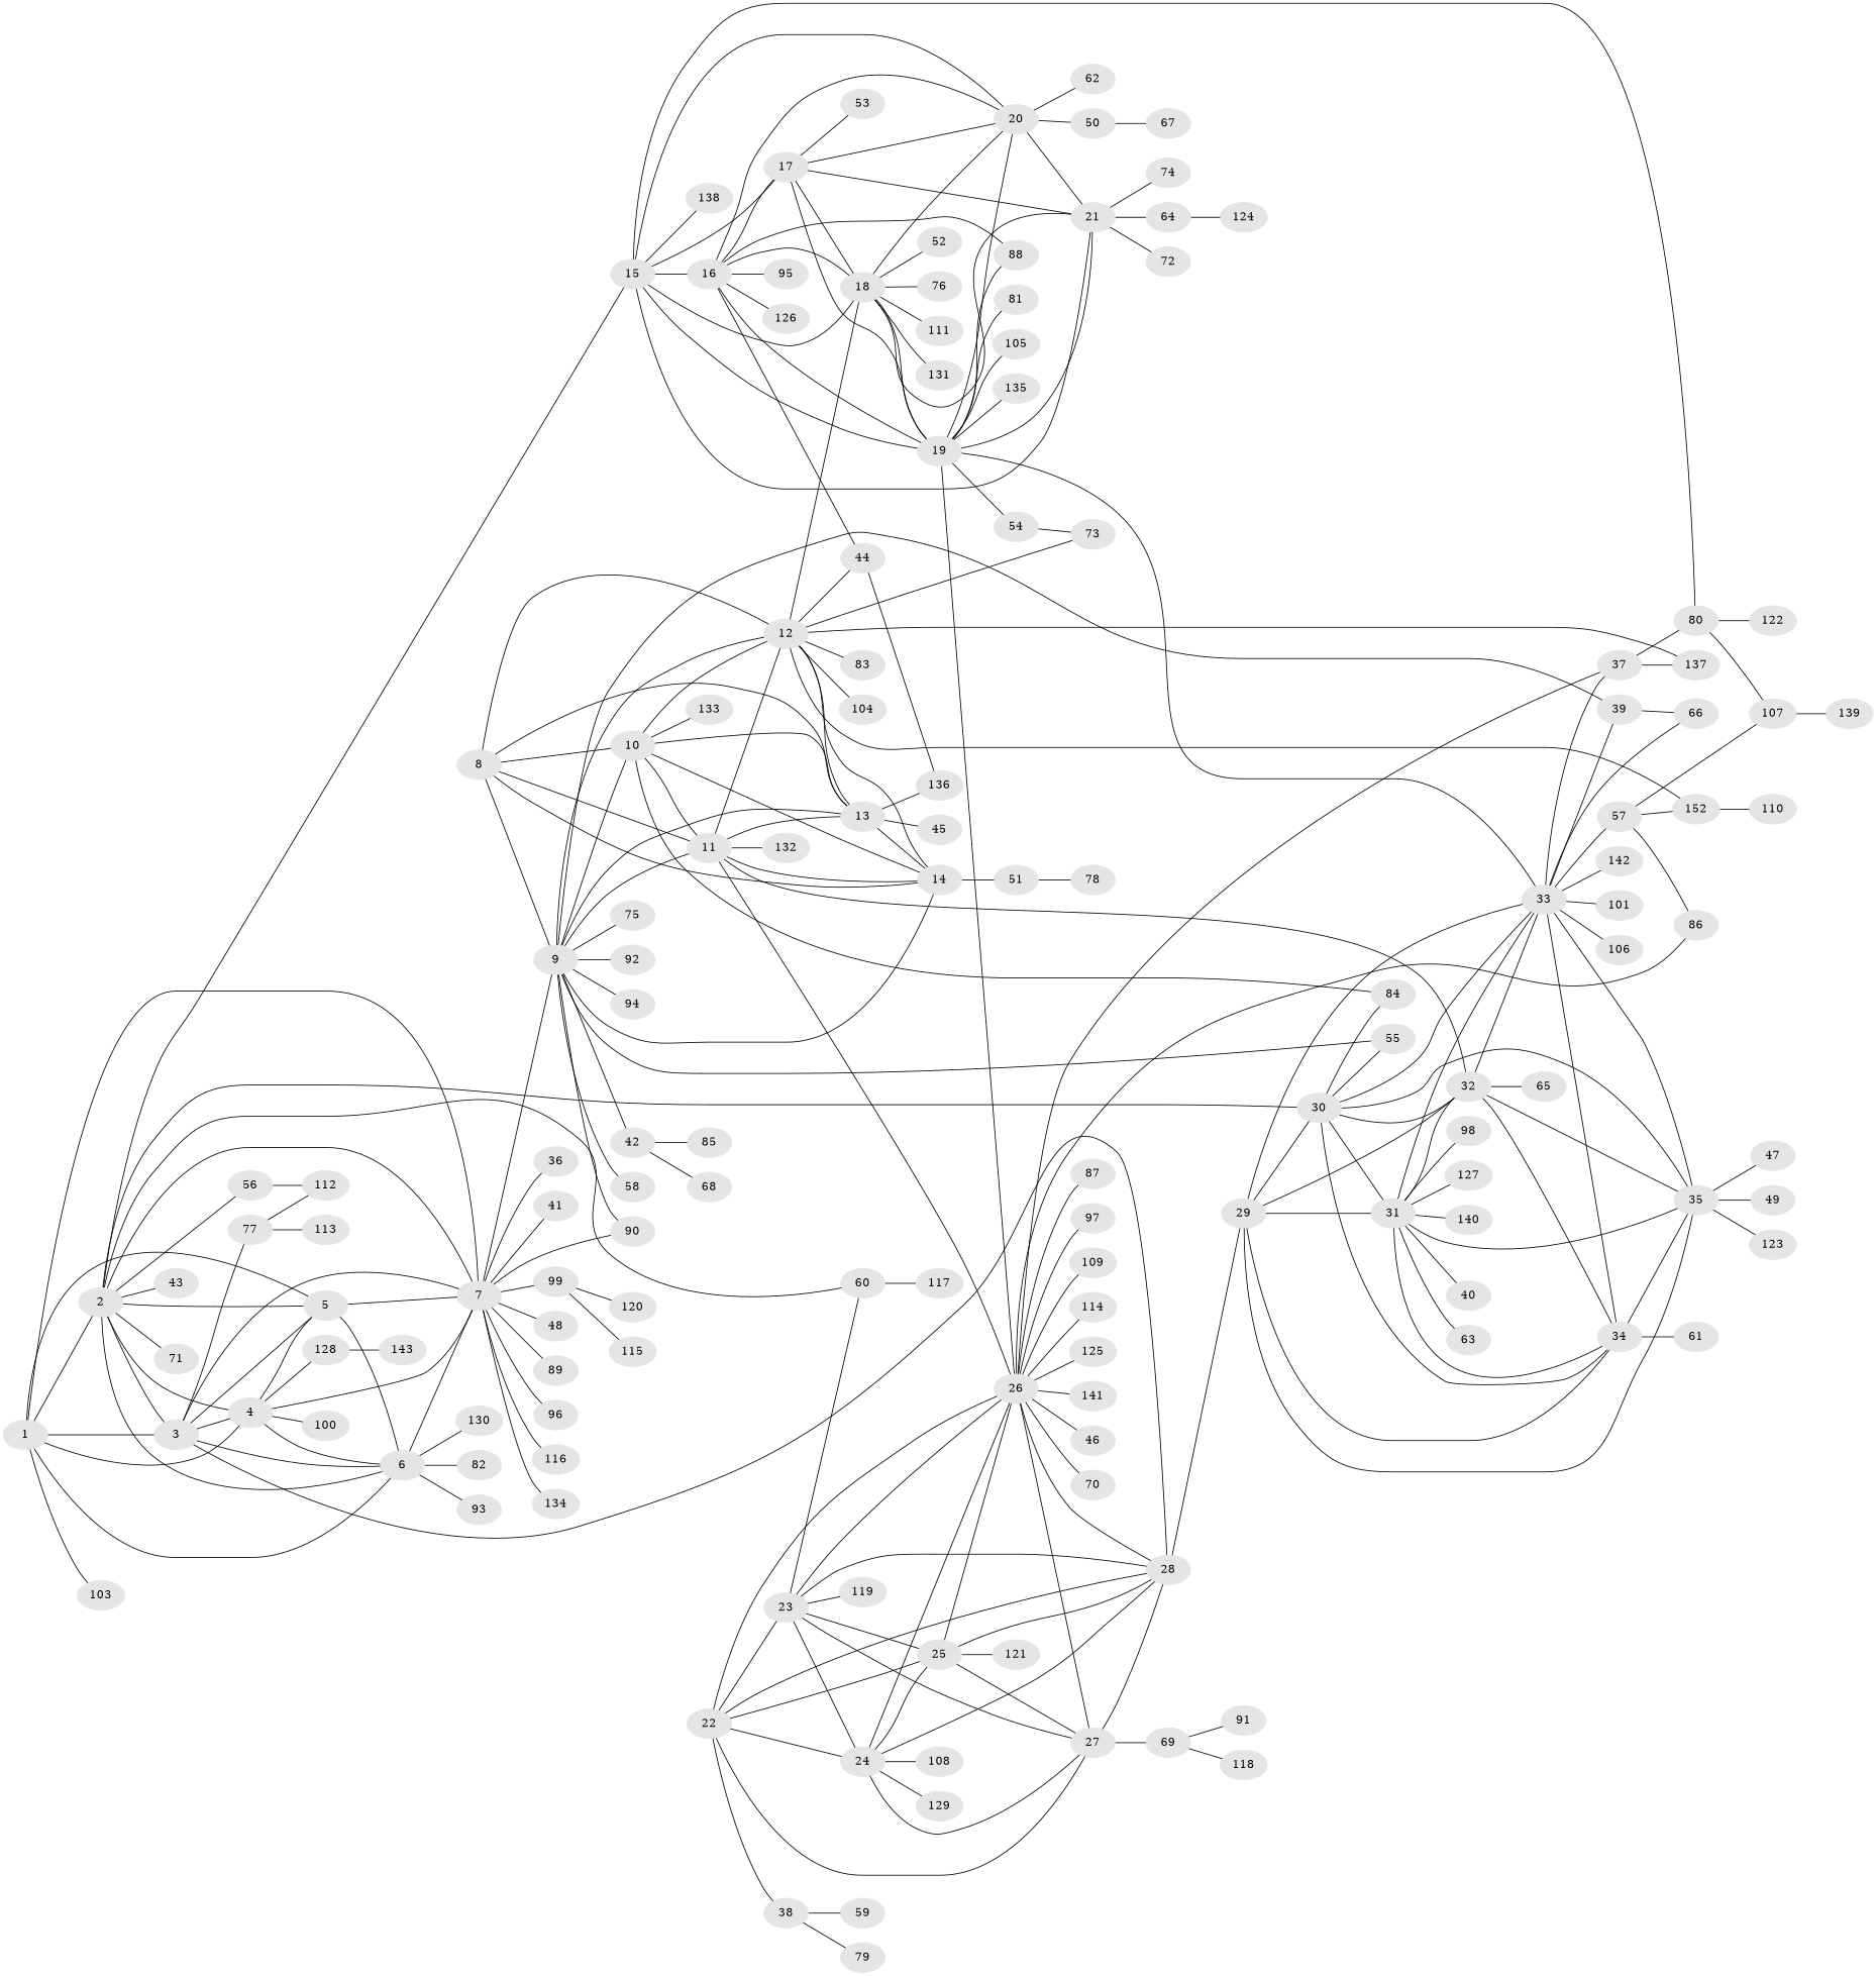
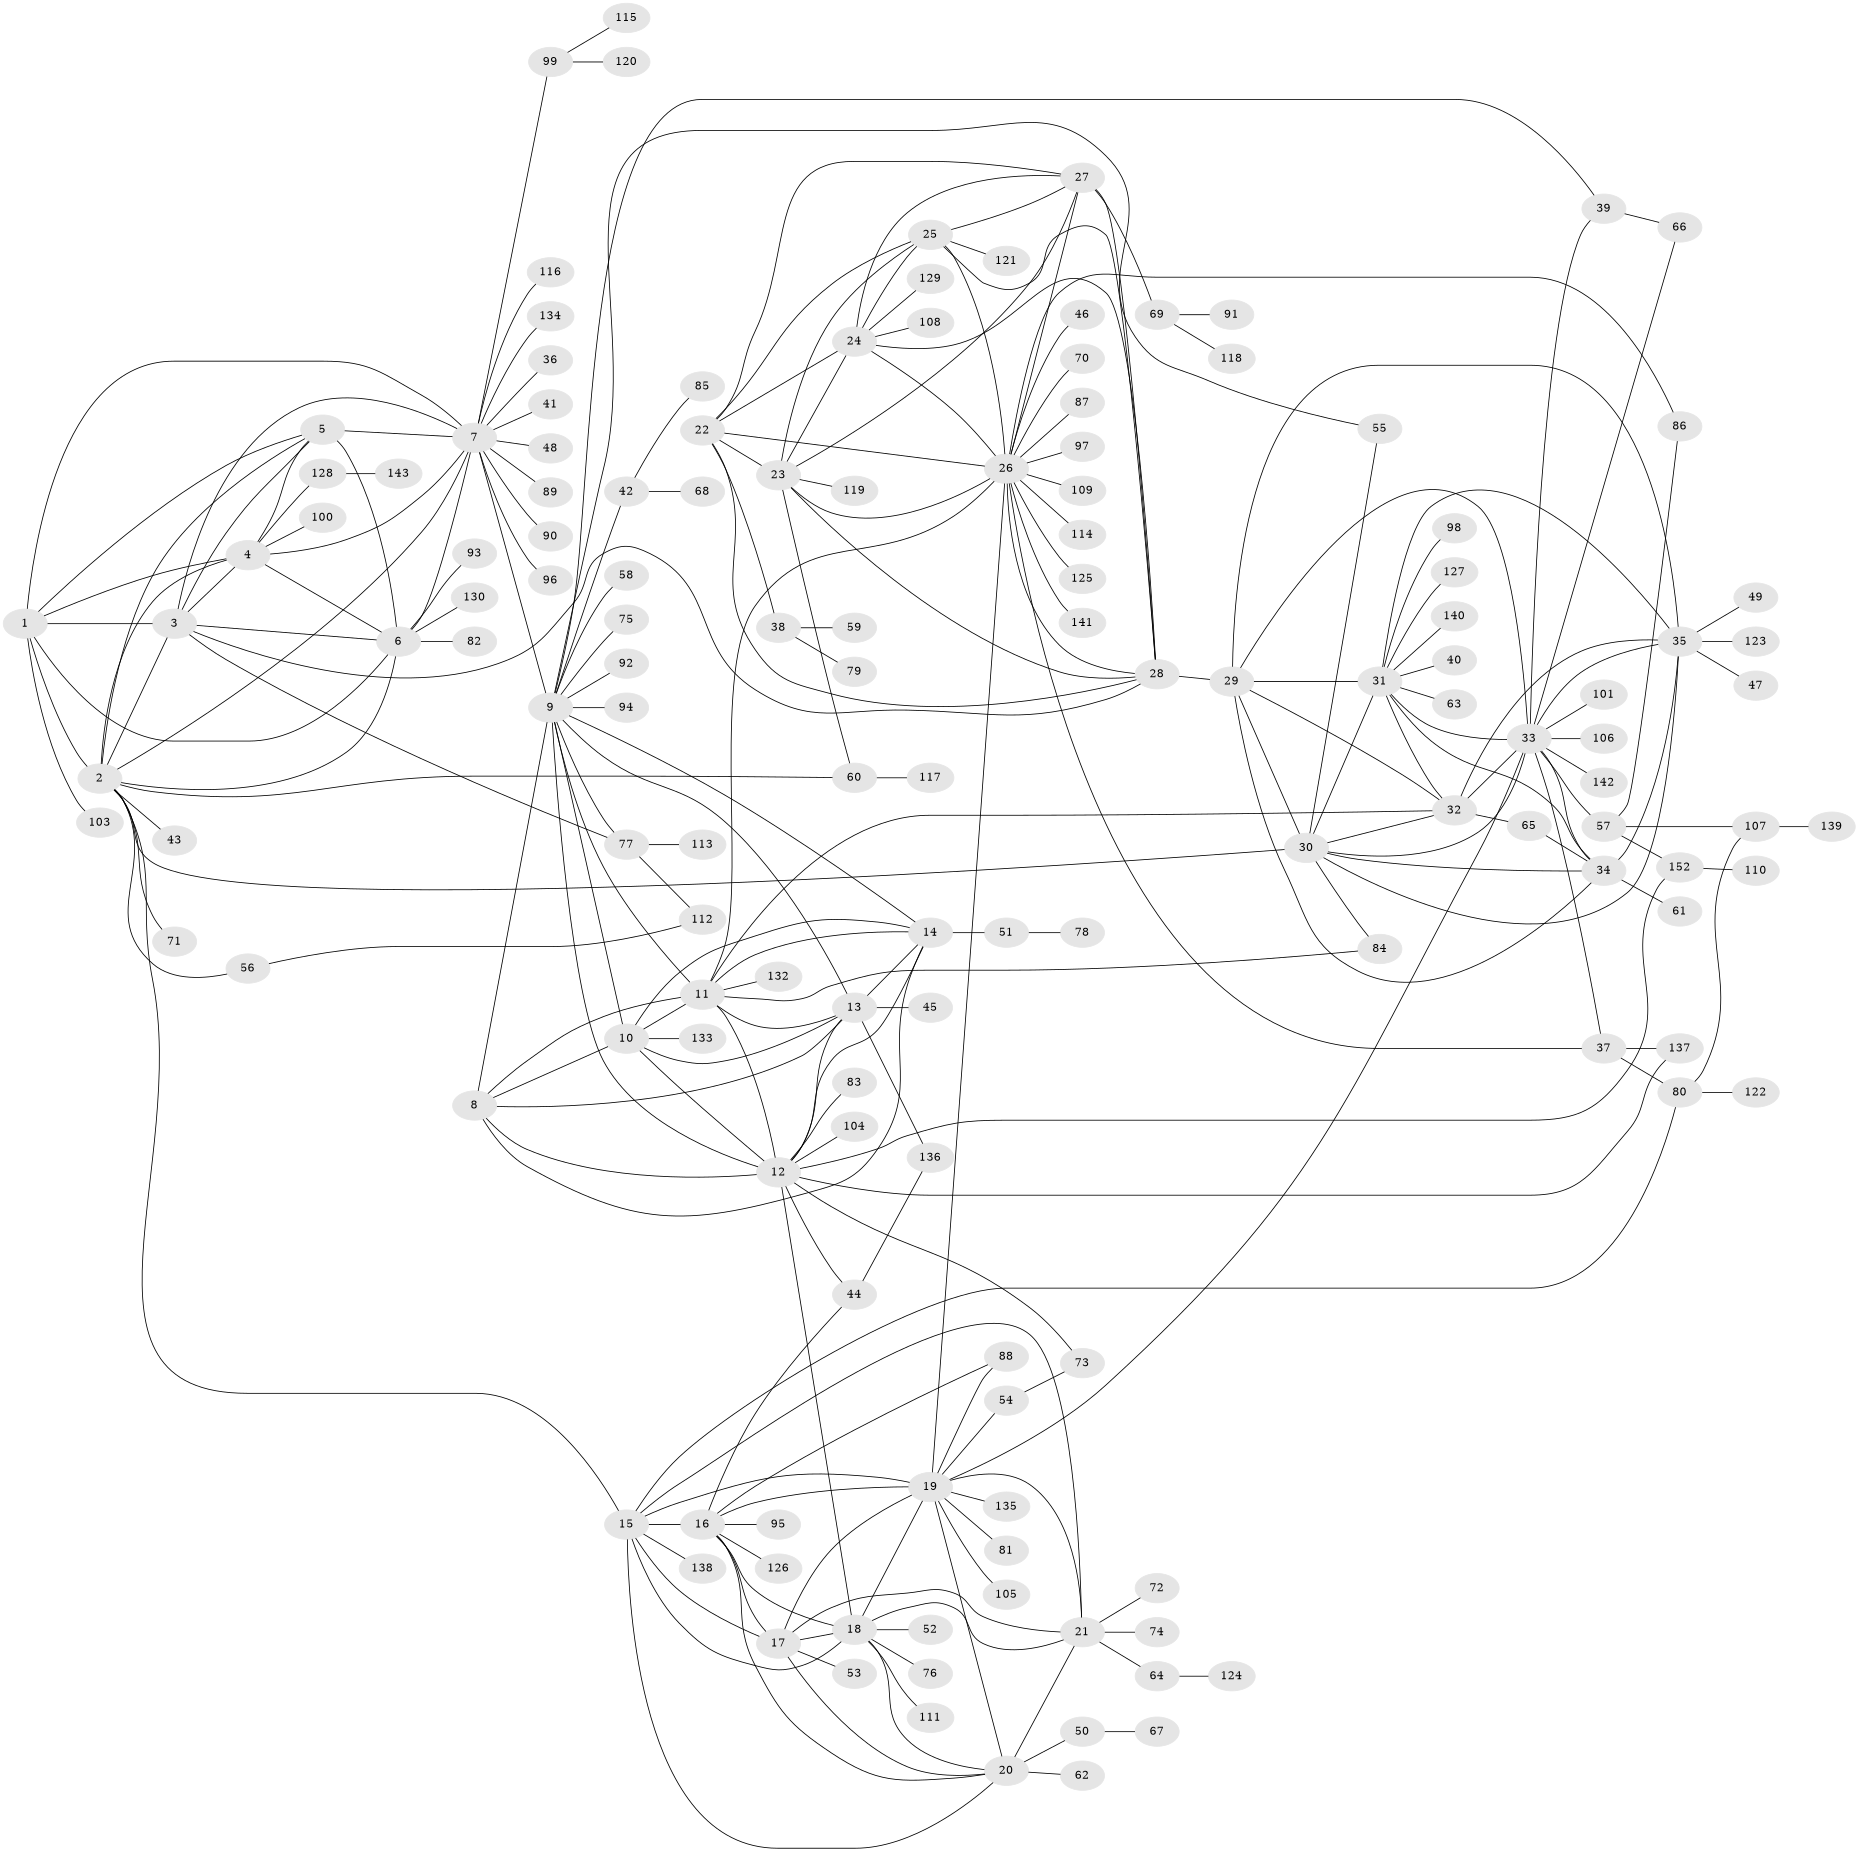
  graph {
    rankdir=LR
    node [color=gray90 style=filled]
    1
    2
    3
    4
    5
    6
    7
    103
    15
    30
    43
    56
    60
    71
    28
    77
    100
    128
    82
    93
    130
    9
    36
    41
    48
    89
    90
    96
    99
    116
    134
    18
    16
    17
    19
    20
    21
    80
    138
    55
    84
    32
    33
    31
    34
    35
    112
    117
    29
    113
    143
    10
    11
    12
    13
    14
    39
    42
    58
    75
    92
    94
    115
    120
    8
    133
    26
    132
    44
    73
    83
    n72 [label=152]
    104
    137
    45
    136
    51
    66
    68
    85
    27
    37
    46
    70
    86
    87
    97
    109
    114
    125
    141
    65
    52
    76
    111
-   131
    110
    78
    95
    126
    88
    53
    54
    81
    105
    135
    50
    62
    64
    72
    74
    107
    122
    57
    101
    106
    142
    67
    124
    22
    23
    24
    25
    38
    119
    108
    129
    121
    69
    59
    79
    91
    118
    40
    63
    98
    127
    140
    61
    47
    49
    123
    139
    1 -- 2
    1 -- 3
    1 -- 4
    1 -- 5
    1 -- 6
    1 -- 7
    1 -- 103
    2 -- 3
    2 -- 4
    2 -- 5
    2 -- 6
    2 -- 7
    2 -- 15
    2 -- 30
    2 -- 43
    2 -- 56
    2 -- 60
    2 -- 71
    3 -- 4
    3 -- 5
    3 -- 6
    3 -- 7
    3 -- 28
    3 -- 77
    4 -- 5
    4 -- 6
    4 -- 7
    4 -- 100
    4 -- 128
    5 -- 6
    5 -- 7
    6 -- 7
    6 -- 82
    6 -- 93
    6 -- 130
    7 -- 9
    7 -- 36
    7 -- 41
    7 -- 48
    7 -- 89
    7 -- 90
    7 -- 96
    7 -- 99
    7 -- 116
    7 -- 134
    15 -- 18
    15 -- 16
    15 -- 17
    15 -- 19
    15 -- 20
    15 -- 21
    15 -- 80
    15 -- 138
    30 -- 55
    30 -- 84
    30 -- 32
    30 -- 33
    30 -- 31
    30 -- 34
    30 -- 35
    56 -- 112
    60 -- 117
    28 -- 29
    77 -- 112
    77 -- 113
    128 -- 143
-   9 -- 90
+   9 -- 77
    9 -- 55
    9 -- 10
    9 -- 11
    9 -- 12
    9 -- 13
    9 -- 14
    9 -- 39
    9 -- 42
    9 -- 58
    9 -- 75
    9 -- 92
    9 -- 94
    99 -- 115
    99 -- 120
    18 -- 19
    18 -- 20
    18 -- 21
    18 -- 52
    18 -- 76
    18 -- 111
-   18 -- 131
    16 -- 18
    16 -- 17
    16 -- 19
    16 -- 20
    16 -- 44
    16 -- 95
    16 -- 126
    16 -- 88
    17 -- 18
    17 -- 19
    17 -- 20
    17 -- 21
    17 -- 53
    19 -- 20
    19 -- 21
    19 -- 33
    19 -- 26
    19 -- 88
    19 -- 54
    19 -- 81
    19 -- 105
    19 -- 135
    20 -- 21
    20 -- 50
    20 -- 62
    21 -- 64
    21 -- 72
    21 -- 74
    80 -- 107
    80 -- 122
    32 -- 33
-   32 -- 34
+   65 -- 34
    32 -- 35
    32 -- 65
    33 -- 34
    33 -- 35
    33 -- 39
    33 -- 66
    33 -- 37
    33 -- 57
    33 -- 101
    33 -- 106
    33 -- 142
    31 -- 32
    31 -- 33
    31 -- 34
    31 -- 35
    31 -- 40
    31 -- 63
    31 -- 98
    31 -- 127
    31 -- 140
    34 -- 35
    34 -- 61
    35 -- 47
    35 -- 49
    35 -- 123
    29 -- 30
    29 -- 32
    29 -- 33
    29 -- 31
    29 -- 34
    29 -- 35
-   10 -- 84
+   11 -- 84
    10 -- 11
    10 -- 12
    10 -- 13
    10 -- 14
    10 -- 133
    11 -- 32
    11 -- 12
    11 -- 13
    11 -- 14
    11 -- 26
    11 -- 132
    12 -- 18
    12 -- 13
    12 -- 14
    12 -- 44
    12 -- 73
    12 -- 83
    12 -- n72
    12 -- 104
    12 -- 137
    13 -- 14
    13 -- 45
    13 -- 136
    14 -- 51
    39 -- 66
    42 -- 68
    42 -- 85
    8 -- 9
    8 -- 10
    8 -- 11
    8 -- 12
    8 -- 13
    8 -- 14
    26 -- 28
    26 -- 27
    26 -- 37
    26 -- 46
    26 -- 70
    26 -- 86
    26 -- 87
    26 -- 97
    26 -- 109
    26 -- 114
    26 -- 125
    26 -- 141
    44 -- 136
    n72 -- 110
    51 -- 78
    27 -- 28
    27 -- 69
    37 -- 80
    37 -- 137
    54 -- 73
    50 -- 67
    64 -- 124
    107 -- 139
    57 -- n72
    57 -- 86
    57 -- 107
    22 -- 28
    22 -- 26
    22 -- 27
    22 -- 23
    22 -- 24
    22 -- 25
    22 -- 38
    23 -- 60
    23 -- 28
    23 -- 26
    23 -- 27
    23 -- 24
    23 -- 25
    23 -- 119
    24 -- 28
    24 -- 26
    24 -- 27
    24 -- 25
    24 -- 108
    24 -- 129
    25 -- 28
    25 -- 26
    25 -- 27
    25 -- 121
    38 -- 59
    38 -- 79
    69 -- 91
    69 -- 118
  }
